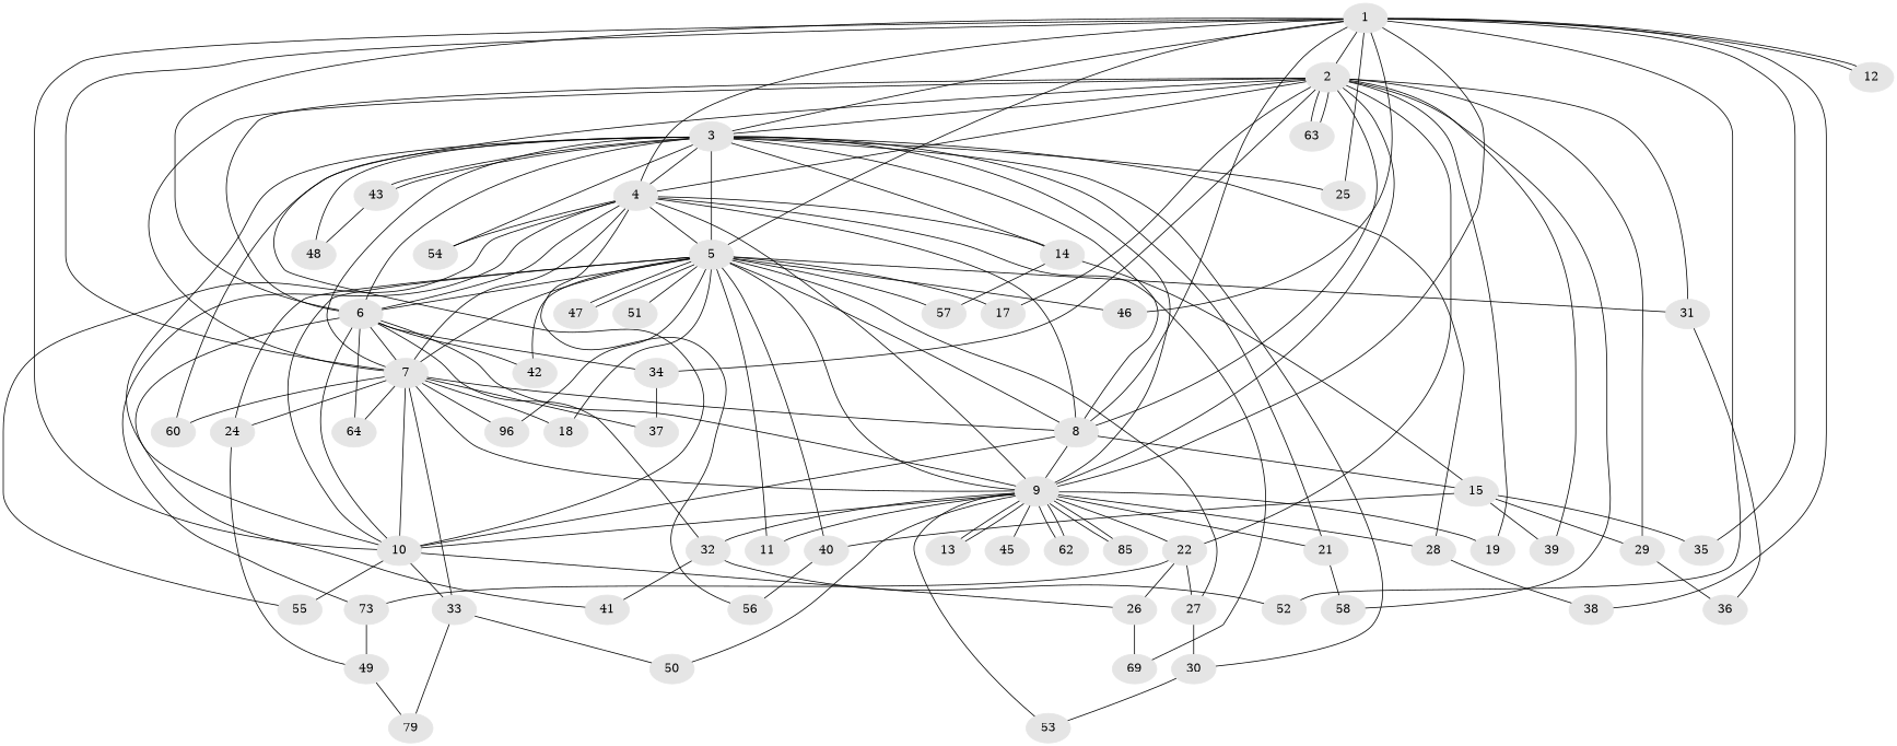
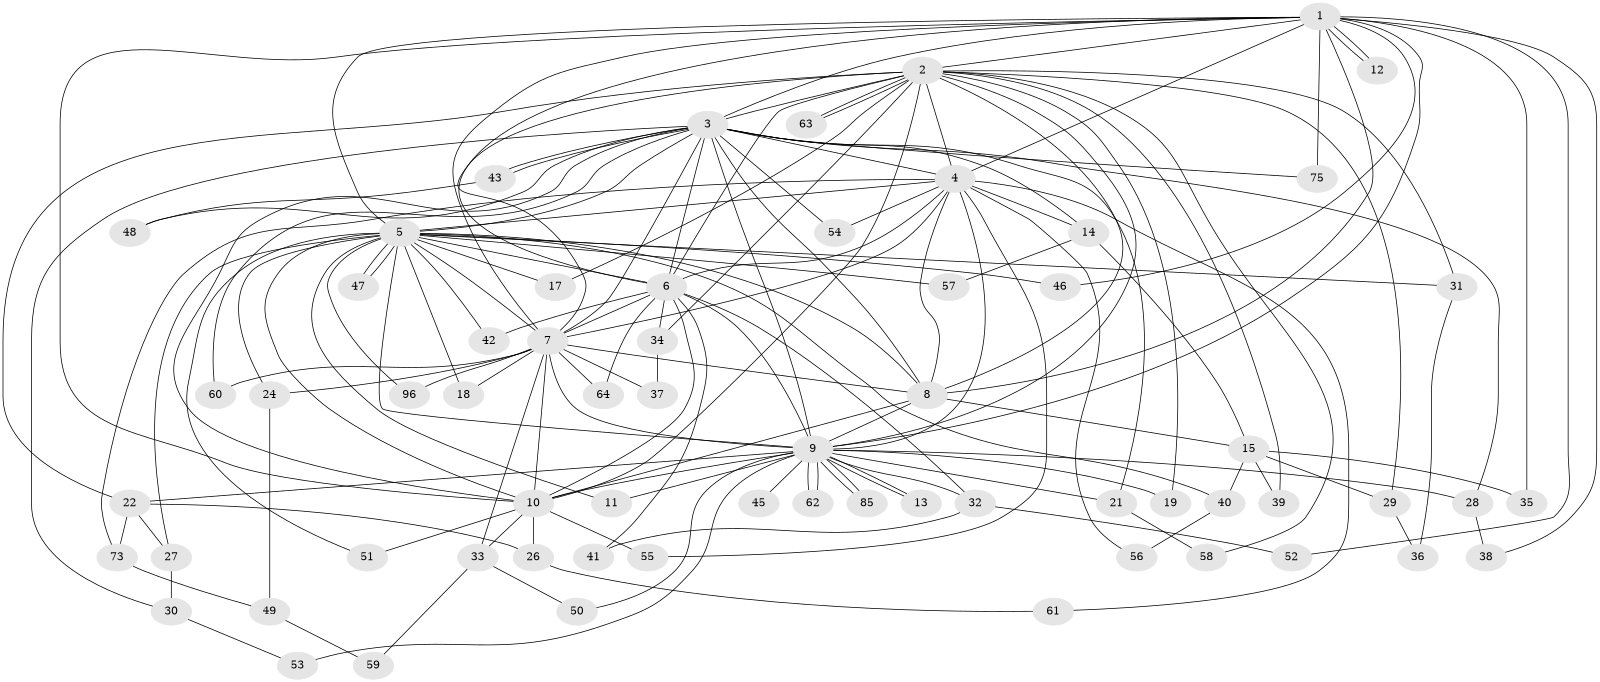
  graph {
    node [color=gray90 style=filled]
    1
    2
    3
    4
    5
    6
    7
    8
    9
    10
    12
-   25
+   25 [label=75]
    35
    38
    46
    52
    17
    19
    22
    29
    31
    34
    39
    58
    63
    14
    21
    28
    30
    43
    48
    54
    60
    n34 [label=73]
    55
    56
-   61 [label=69]
+   61
    11
    n39 [label=96]
    18
    24
    27
    40
    42
    47
    51
    57
    32
    41
    64
    33
    37
    15
    13
    45
    50
    53
    62
    n59 [label=85]
    26
    36
    49
-   59 [label=79]
+   59
    1 -- 2
    1 -- 3
    1 -- 4
    1 -- 5
    1 -- 6
    1 -- 7
    1 -- 8
    1 -- 9
    1 -- 10
    1 -- 12
    1 -- 12
    1 -- 25
    1 -- 35
    1 -- 38
    1 -- 46
    1 -- 52
    2 -- 3
    2 -- 4
    2 -- 6
    2 -- 7
    2 -- 8
    2 -- 9
    2 -- 10
    2 -- 17
    2 -- 19
    2 -- 22
    2 -- 29
    2 -- 31
    2 -- 34
    2 -- 39
    2 -- 58
    2 -- 63
    2 -- 63
    3 -- 4
    3 -- 5
    3 -- 6
    3 -- 7
    3 -- 8
    3 -- 9
    3 -- 10
    3 -- 25
    3 -- 14
    3 -- 21
    3 -- 28
    3 -- 30
    3 -- 43
    3 -- 43
    3 -- 48
    3 -- 54
    3 -- 60
    4 -- 5
    4 -- 6
    4 -- 7
    4 -- 8
    4 -- 9
    4 -- 14
    4 -- 54
    4 -- n34
    4 -- 55
    4 -- 56
    4 -- 61
    5 -- 6
    5 -- 7
    5 -- 8
    5 -- 9
    5 -- 10
    5 -- 46
    5 -- 17
    5 -- 31
    5 -- 11
    5 -- n39
    5 -- 18
    5 -- 24
    5 -- 27
    5 -- 40
    5 -- 42
    5 -- 47
    5 -- 47
    5 -- 51
    5 -- 57
    6 -- 7
    6 -- 9
    6 -- 10
    6 -- 34
    6 -- 42
    6 -- 32
    6 -- 41
    6 -- 64
    7 -- 8
    7 -- 9
    7 -- 10
    7 -- 60
    7 -- n39
    7 -- 18
    7 -- 24
    7 -- 64
    7 -- 33
    7 -- 37
    8 -- 9
    8 -- 10
    8 -- 15
    9 -- 10
    9 -- 19
    9 -- 22
    9 -- 21
    9 -- 28
    9 -- 11
    9 -- 32
    9 -- 13
    9 -- 13
    9 -- 45
    9 -- 50
    9 -- 53
    9 -- 62
    9 -- 62
    9 -- n59
    9 -- n59
    10 -- 55
+   10 -- 51
    10 -- 33
    10 -- 26
    22 -- n34
    22 -- 27
    22 -- 26
    29 -- 36
    31 -- 36
    34 -- 37
    14 -- 57
    14 -- 15
    21 -- 58
    28 -- 38
    30 -- 53
    43 -- 48
    n34 -- 49
    24 -- 49
    27 -- 30
    40 -- 56
    32 -- 52
    32 -- 41
    33 -- 50
    33 -- 59
    15 -- 35
    15 -- 29
    15 -- 39
    15 -- 40
    26 -- 61
    49 -- 59
  }
